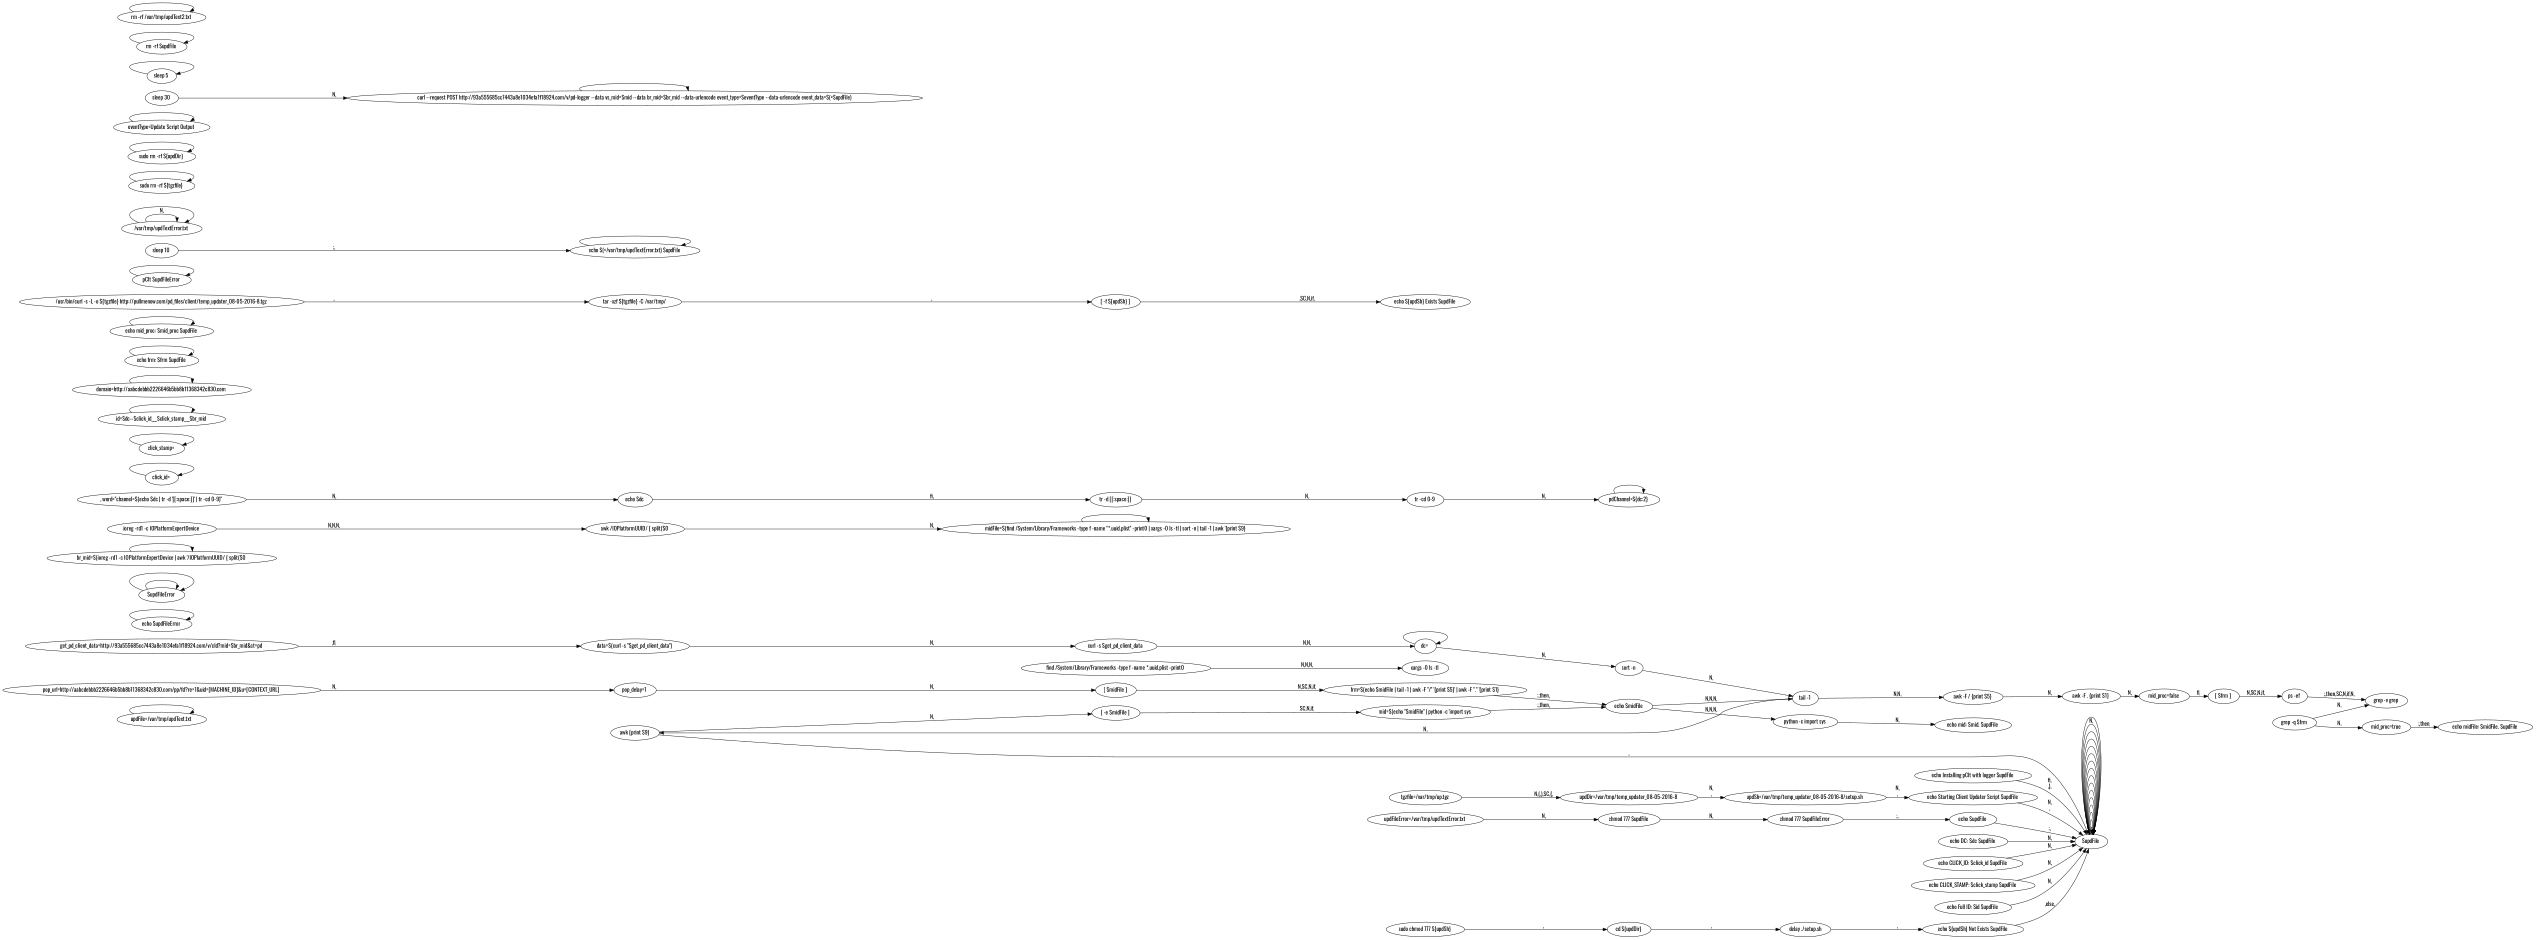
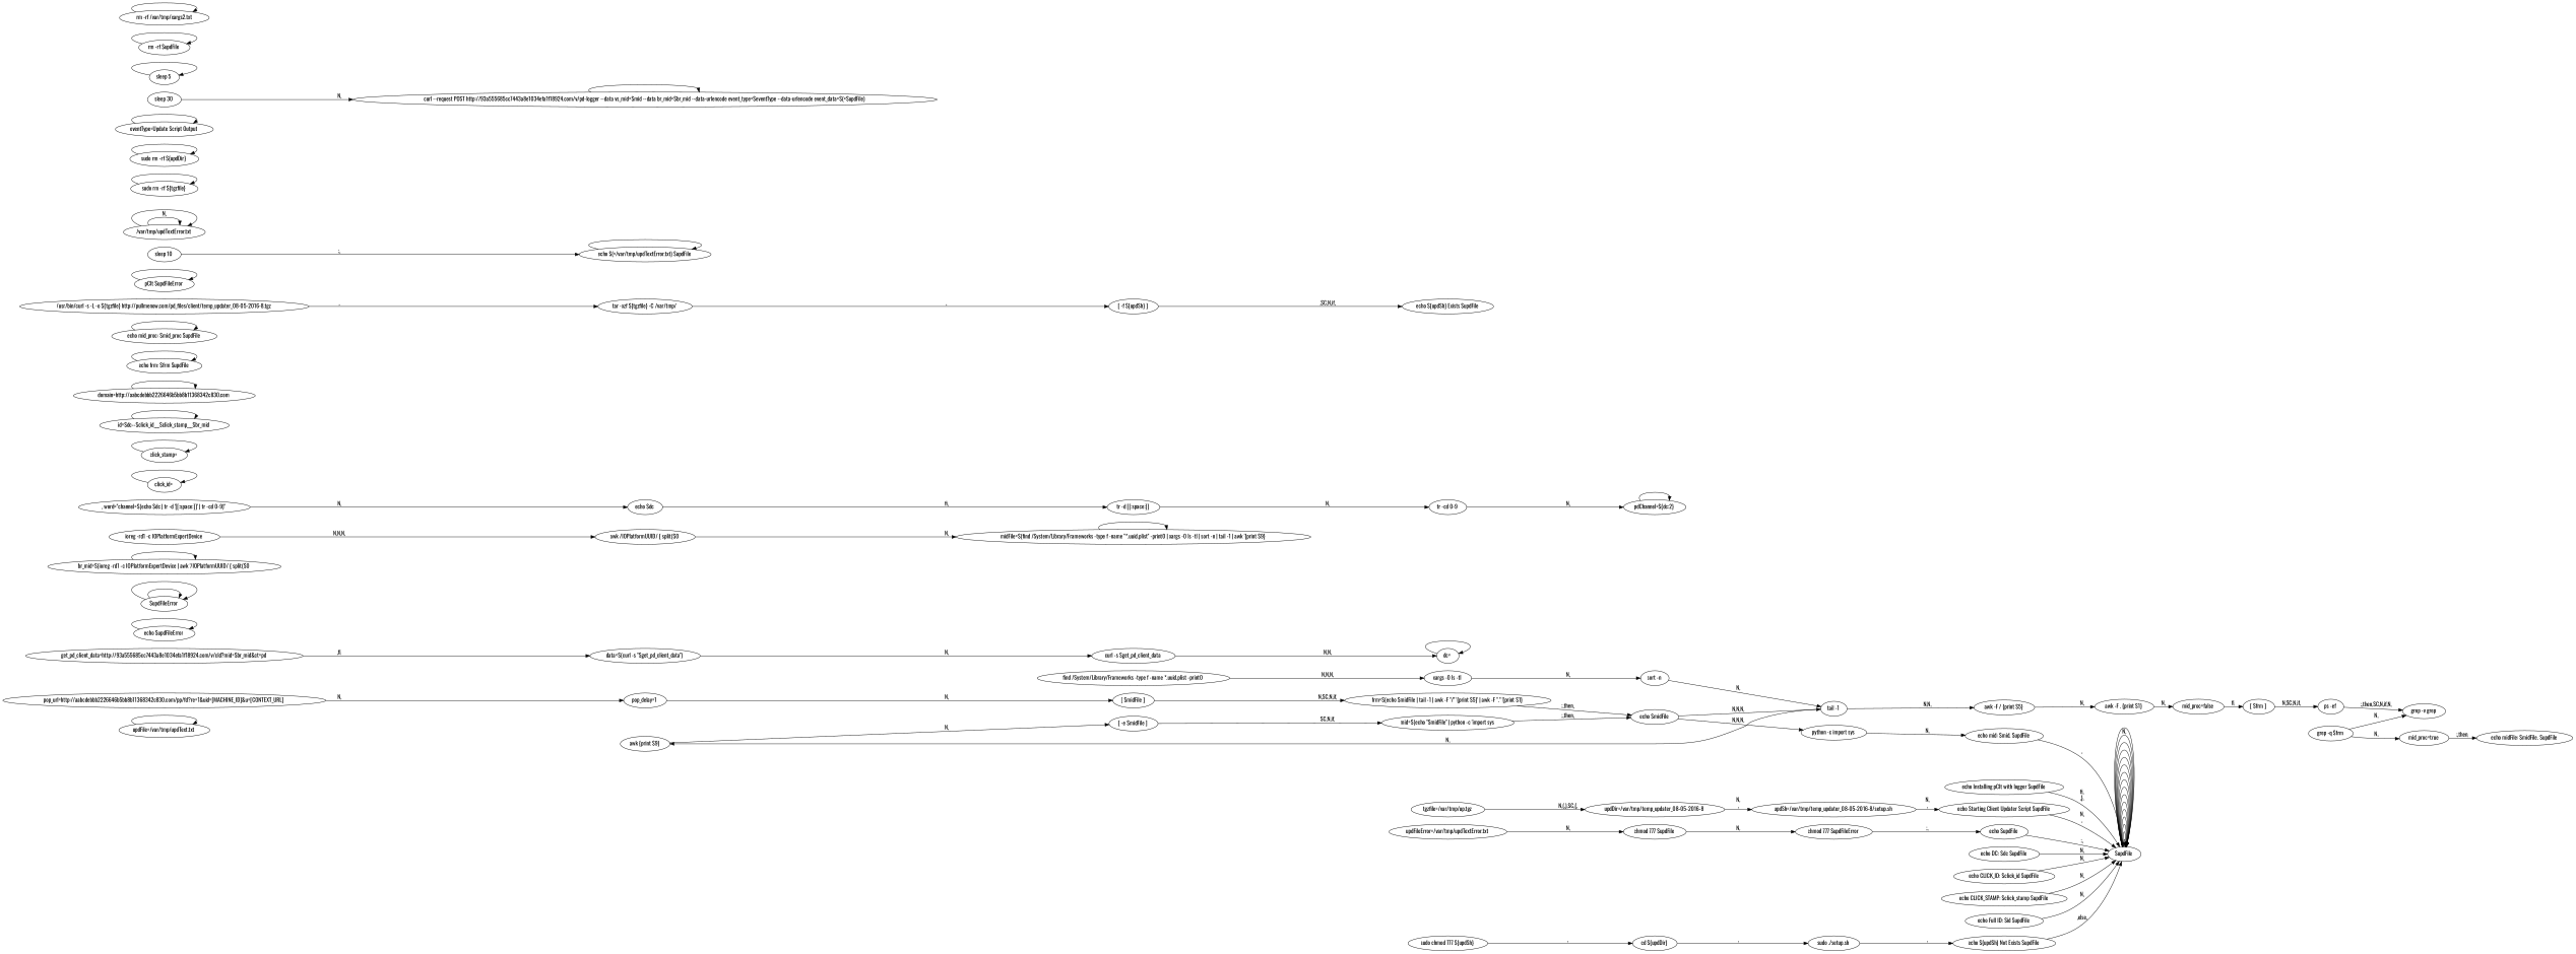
  digraph {
    fontname=Oswald
    rankdir=LR
    node [fontname=Oswald]
    edge [fontname=Oswald]
    n1 [label="updFile=/var/tmp/updText.txt "]
    n2 [label="updFileError=/var/tmp/updTextError.txt "]
    n3 [label="chmod 777 $updFile "]
    n4 [label="chmod 777 $updFileError "]
    n5 [label="echo $updFile "]
    n6 [label="$updFile "]
    n7 [label="echo $updFileError "]
    n8 [label="$updFileError "]
    n9 [label="br_mid=$(ioreg -rd1 -c IOPlatformExpertDevice | awk \'/IOPlatformUUID/ { split($0 "]
    n10 [label="ioreg -rd1 -c IOPlatformExpertDevice "]
    n11 [label="awk /IOPlatformUUID/ { split($0 "]
    n12 [label="midFile=$(find /System/Library/Frameworks -type f -name \"*.uuid.plist\" -print0 | xargs -0 ls -tl | sort -n | tail -1 | awk \'{print $9}\ "]
    n13 [label="find /System/Library/Frameworks -type f -name *.uuid.plist -print0 "]
    n14 [label="xargs -0 ls -tl "]
    n15 [label="sort -n "]
    n16 [label="tail -1 "]
    n17 [label="awk {print $9} "]
    n18 [label="awk -F / {print $5} "]
    n19 [label="[ -e $midFile ] "]
    n20 [label="awk -F . {print $1} "]
    n21 [label="mid=$(echo \"$midFile\" | python -c \'import sys "]
    n22 [label="echo $midFile "]
    n23 [label="python -c import sys "]
    n24 [label="echo mid: $mid. $updFile "]
    n25 [label="get_pd_client_data=http://93a555685cc7443a8e1034efa1f18924.com/v/cld?mid=$br_mid&ct=pd "]
    n26 [label="data=$(curl -s \"$get_pd_client_data\") "]
    n27 [label="curl -s $get_pd_client_data "]
    n28 [label="dc= "]
    n29 [label=", word=\"channel=$(echo $dc | tr -d '[[:space:]]' | tr -cd 0-9)\" "]
    n30 [label="echo $dc "]
    n31 [label="tr -d [[:space:]] "]
    n32 [label="tr -cd 0-9 "]
    n33 [label="pdChannel=${dc:2} "]
    n34 [label="echo DC: $dc $updFile "]
    n35 [label="click_id= "]
    n36 [label="echo CLICK_ID: $click_id $updFile "]
    n37 [label="click_stamp= "]
    n38 [label="echo CLICK_STAMP: $click_stamp $updFile "]
    n39 [label="id=$dc--$click_id___$click_stamp___$br_mid "]
    n40 [label="echo Full ID: $id $updFile "]
    n41 [label="domain=http://aabcdebbb2226646b5bb8b11368342c830.com "]
    n42 [label="pop_url=http://aabcdebbb2226646b5bb8b11368342c830.com/pp/fd?re=1&uid=[MACHINE_ID]&u=[CONTEXT_URL] "]
    n43 [label="pop_delay=1 "]
    n44 [label="[ $midFile ] "]
    n45 [label="frm=$(echo $midFile | tail -1 | awk -F \"/\" \'{print $5}\' | awk -F \".\" \'{print $1}\ "]
    n46 [label="mid_proc=false "]
    n47 [label="[ $frm ] "]
    n48 [label="ps -ef "]
    n49 [label="grep -v grep "]
    n50 [label="grep -q $frm "]
    n51 [label="mid_proc=true "]
    n52 [label="echo midFile: $midFile. $updFile "]
    n53 [label="echo frm: $frm $updFile "]
    n54 [label="echo mid_proc: $mid_proc $updFile "]
    n55 [label="tgzfile=/var/tmp/up.tgz "]
    n56 [label="updDir=/var/tmp/temp_updater_08-05-2016-8 "]
    n57 [label="updSh=/var/tmp/temp_updater_08-05-2016-8/setup.sh "]
    n58 [label="echo Starting Client Updater Script $updFile "]
    n59 [label="/usr/bin/curl -s -L -o ${tgzfile} http://pullmenow.com/pd_files/client/temp_updater_08-05-2016-8.tgz "]
    n60 [label="tar -xzf ${tgzfile} -C /var/tmp/ "]
    n61 [label="[ -f ${updSh} ] "]
    n62 [label="echo ${updSh} Exists $updFile "]
    n63 [label="sudo chmod 777 ${updSh} "]
    n64 [label="cd ${updDir} "]
-   n65 [label="delay ./setup.sh"]
+   n65 [label="sudo ./setup.sh "]
    n66 [label="echo ${updSh} Not Exists $updFile "]
    n67 [label="echo Installing pClt with logger $updFile "]
    n68 [label="pClt $updFileError "]
    n69 [label="sleep 10 "]
    n70 [label="echo $(</var/tmp/updTextError.txt) $updFile "]
    n71 [label="/var/tmp/updTextError.txt "]
    n72 [label="sudo rm -rf ${tgzfile} "]
    n73 [label="sudo rm -rf ${updDir} "]
    n74 [label="eventType=Update Script Output "]
    n75 [label="sleep 30 "]
    n76 [label="curl --request POST http://93a555685cc7443a8e1034efa1f18924.com/v/pd-logger --data vs_mid=$mid --data br_mid=$br_mid --data-urlencode event_type=$eventType --data-urlencode event_data=$(<$updFile) "]
    n77 [label="sleep 5 "]
    n78 [label="rm -rf $updFile "]
-   n79 [label="rm -rf /var/tmp/updText2.txt "]
+   n79 [label="rm -rf /var/tmp/xargs2.txt"]
    n1 -> n1
    n2 -> n3 [label="N,"]
    n3 -> n4 [label="N,"]
    n4 -> n5 [label=";,"]
    n5 -> n6 [label=";,"]
    n6 -> n6
    n6 -> n6
    n6 -> n6
    n6 -> n6
    n6 -> n6
    n6 -> n6
    n6 -> n6
    n6 -> n6
    n6 -> n6
    n6 -> n6
    n6 -> n6
    n6 -> n6
    n6 -> n6
    n6 -> n6
    n6 -> n6 [label="N,"]
    n6 -> n6
    n7 -> n7
    n8 -> n8
    n8 -> n8
    n9 -> n9
    n10 -> n11 [label="N,N,N,"]
    n11 -> n12 [label="N,"]
    n12 -> n12
    n13 -> n14 [label="N,N,N,"]
-   n28 -> n15 [label="N,"]
+   n14 -> n15 [label="N,"]
    n15 -> n16 [label="N,"]
    n16 -> n17 [label="N,"]
    n16 -> n18 [label="N,N,"]
    n17 -> n19 [label="N,"]
    n18 -> n20 [label="N,"]
    n19 -> n21 [label="SC,N,if,"]
    n20 -> n46 [label="N,"]
    n21 -> n22 [label=";,then,"]
    n22 -> n16 [label="N,N,N,"]
    n22 -> n23 [label="N,N,N,"]
    n23 -> n24 [label="N,"]
-   n17 -> n6 [label="\n,"]
+   n24 -> n6 [label="\n,"]
    n25 -> n26 [label="\n,fi,"]
    n26 -> n27 [label="N,"]
    n27 -> n28 [label="N,N,"]
    n28 -> n28
    n29 -> n30 [label="N,"]
    n30 -> n31 [label="fi,"]
    n31 -> n32 [label="N,"]
    n32 -> n33 [label="N,"]
    n33 -> n33
    n34 -> n6 [label="N,"]
    n35 -> n35
    n36 -> n6 [label="N,"]
    n37 -> n37
    n38 -> n6 [label="N,"]
    n39 -> n39
    n40 -> n6 [label="N,"]
    n41 -> n41
    n42 -> n43 [label="N,"]
    n43 -> n44 [label="N,"]
    n44 -> n45 [label="N,SC,N,if,"]
    n45 -> n22 [label=";,then,"]
    n46 -> n47 [label="fi,"]
    n47 -> n48 [label="N,SC,N,if,"]
    n48 -> n49 [label=";,then,SC,N,if,N,"]
    n50 -> n49 [label="N,"]
    n50 -> n51 [label="N,"]
    n51 -> n52 [label=";,then,"]
    n53 -> n53
    n54 -> n54
    n55 -> n56 [label="N,(,),SC,{,"]
    n56 -> n57 [label="N,\n,"]
    n57 -> n58 [label="N,\n,"]
    n58 -> n6 [label="N,\n,"]
    n59 -> n60 [label="\n,"]
    n60 -> n61 [label="\n,"]
    n61 -> n62 [label="\n,SC,N,if,"]
    n63 -> n64 [label="\n,"]
    n64 -> n65 [label="\n,"]
    n65 -> n66 [label="\n,"]
    n66 -> n6 [label="\n,else,"]
    n67 -> n6 [label="fi,\n,},"]
    n68 -> n68
    n69 -> n70 [label=";,"]
    n70 -> n70
    n71 -> n71 [label="N,"]
    n71 -> n71
    n72 -> n72
    n73 -> n73
    n74 -> n74
    n75 -> n76 [label="N,"]
    n76 -> n76
    n77 -> n77
    n78 -> n78
    n79 -> n79
  }
